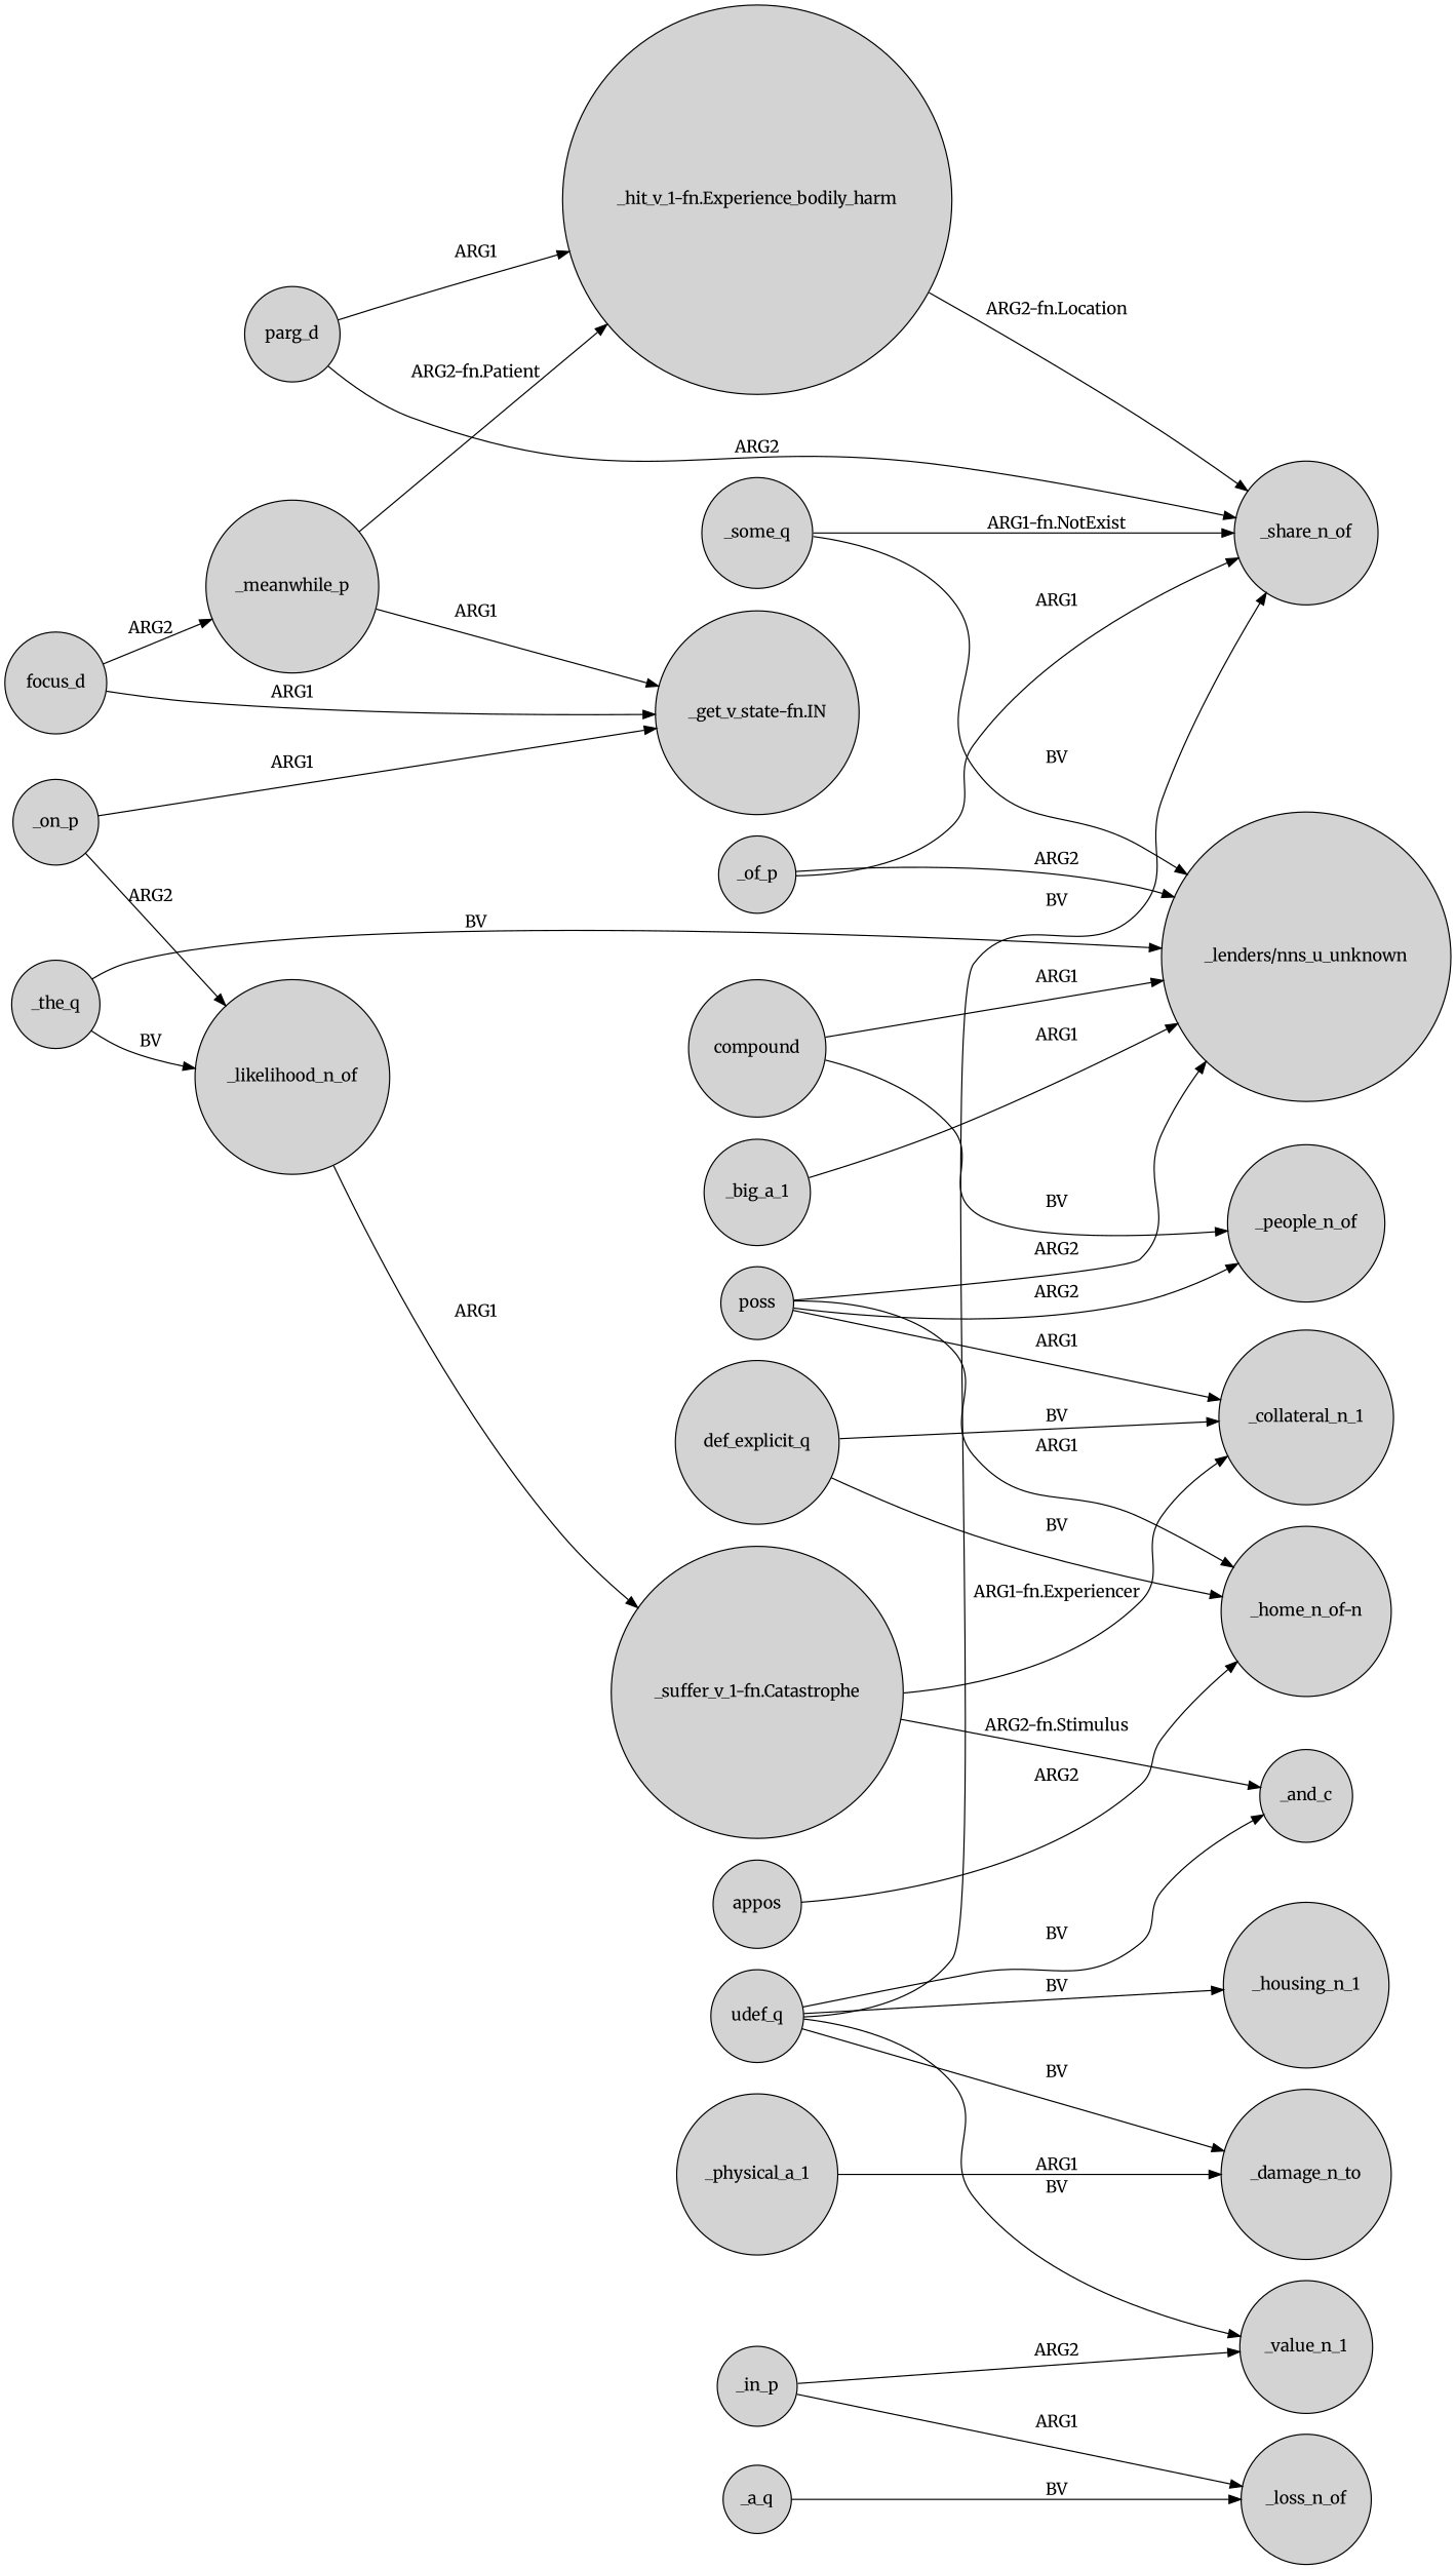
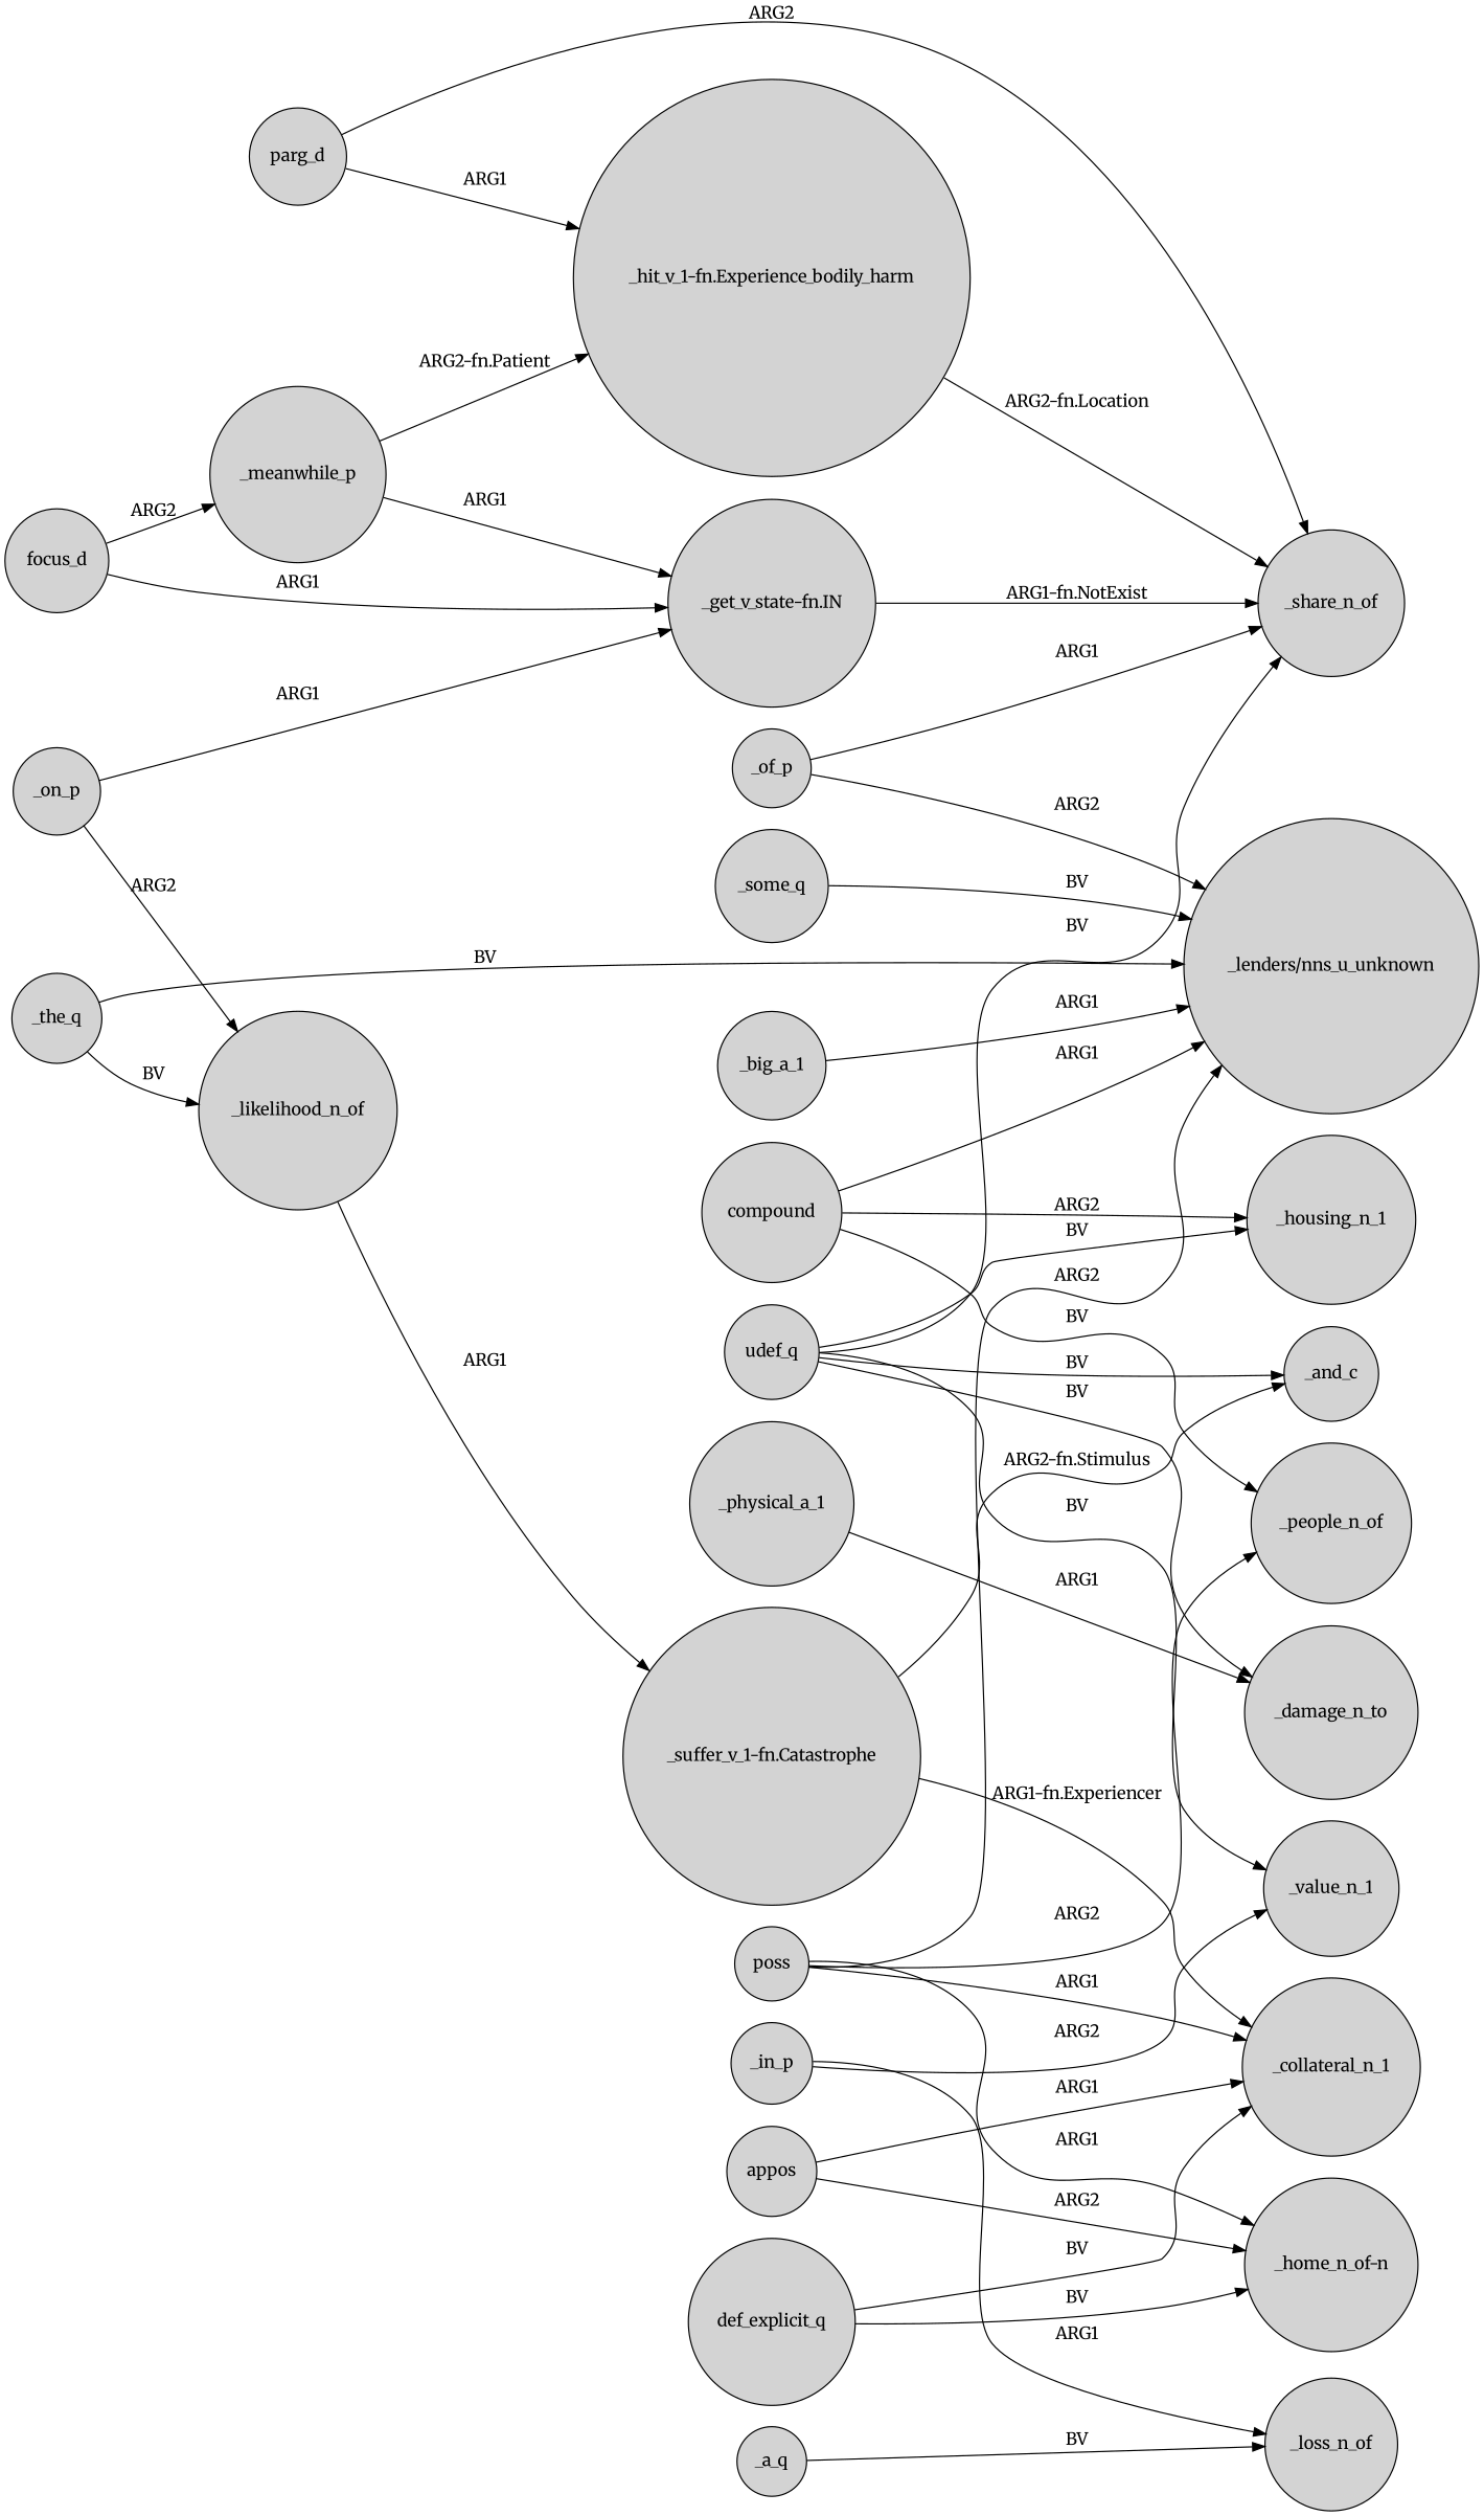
  digraph {
    fontname=Merriweather
    rankdir=LR
    node [fontname=Merriweather shape=circle style=filled]
    edge [fontname=Merriweather]
    _of_p
    _share_n_of
    "_lenders/nns_u_unknown"
    _the_q
    _likelihood_n_of
    "_suffer_v_1-fn.Catastrophe"
    _collateral_n_1
    _and_c
    poss
    _people_n_of
    "_home_n_of-n"
    _physical_a_1
    _damage_n_to
    parg_d
    "_hit_v_1-fn.Experience_bodily_harm"
    _meanwhile_p
    "_get_v_state-fn.IN"
    appos
    _a_q
    _loss_n_of
    focus_d
    udef_q
    _housing_n_1
    _value_n_1
    _in_p
    _on_p
    def_explicit_q
    _big_a_1
    compound
    _some_q
    _of_p -> _share_n_of [label=ARG1]
    _of_p -> "_lenders/nns_u_unknown" [label=ARG2]
    _the_q -> "_lenders/nns_u_unknown" [label=BV]
    _the_q -> _likelihood_n_of [label=BV]
    _likelihood_n_of -> "_suffer_v_1-fn.Catastrophe" [label=ARG1]
    "_suffer_v_1-fn.Catastrophe" -> _collateral_n_1 [label="ARG1-fn.Experiencer"]
    "_suffer_v_1-fn.Catastrophe" -> _and_c [label="ARG2-fn.Stimulus"]
    poss -> "_lenders/nns_u_unknown" [label=ARG2]
    poss -> _collateral_n_1 [label=ARG1]
    poss -> _people_n_of [label=ARG2]
    poss -> "_home_n_of-n" [label=ARG1]
    _physical_a_1 -> _damage_n_to [label=ARG1]
    parg_d -> _share_n_of [label=ARG2]
    parg_d -> "_hit_v_1-fn.Experience_bodily_harm" [label=ARG1]
    "_hit_v_1-fn.Experience_bodily_harm" -> _share_n_of [label="ARG2-fn.Location"]
    _meanwhile_p -> "_hit_v_1-fn.Experience_bodily_harm" [label="ARG2-fn.Patient"]
    _meanwhile_p -> "_get_v_state-fn.IN" [label=ARG1]
-   _some_q -> _share_n_of [label="ARG1-fn.NotExist"]
+   "_get_v_state-fn.IN" -> _share_n_of [label="ARG1-fn.NotExist"]
+   appos -> _collateral_n_1 [label=ARG1]
    appos -> "_home_n_of-n" [label=ARG2]
    _a_q -> _loss_n_of [label=BV]
    focus_d -> _meanwhile_p [label=ARG2]
    focus_d -> "_get_v_state-fn.IN" [label=ARG1]
    udef_q -> _share_n_of [label=BV]
    udef_q -> _and_c [label=BV]
    udef_q -> _damage_n_to [label=BV]
    udef_q -> _housing_n_1 [label=BV]
    udef_q -> _value_n_1 [label=BV]
    _in_p -> _loss_n_of [label=ARG1]
    _in_p -> _value_n_1 [label=ARG2]
    _on_p -> _likelihood_n_of [label=ARG2]
    _on_p -> "_get_v_state-fn.IN" [label=ARG1]
    def_explicit_q -> _collateral_n_1 [label=BV]
    def_explicit_q -> "_home_n_of-n" [label=BV]
    _big_a_1 -> "_lenders/nns_u_unknown" [label=ARG1]
    compound -> "_lenders/nns_u_unknown" [label=ARG1]
    compound -> _people_n_of [label=BV]
+   compound -> _housing_n_1 [label=ARG2]
    _some_q -> "_lenders/nns_u_unknown" [label=BV]
  }
